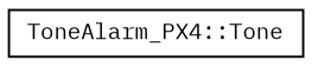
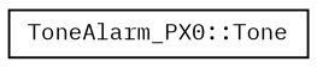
  digraph {
    rankdir=LR
    fontname="IBM Plex Mono"
-   n1 [color=black fillcolor=white fontname="IBM Plex Mono" fontsize=10 height=0.2 label="ToneAlarm_PX4::Tone" shape=record style=filled width=0.4]
+   n1 [color=black fillcolor=white fontname="IBM Plex Mono" fontsize=10 height=0.2 label="ToneAlarm_PX0::Tone" shape=record style=filled width=0.4]
  }
